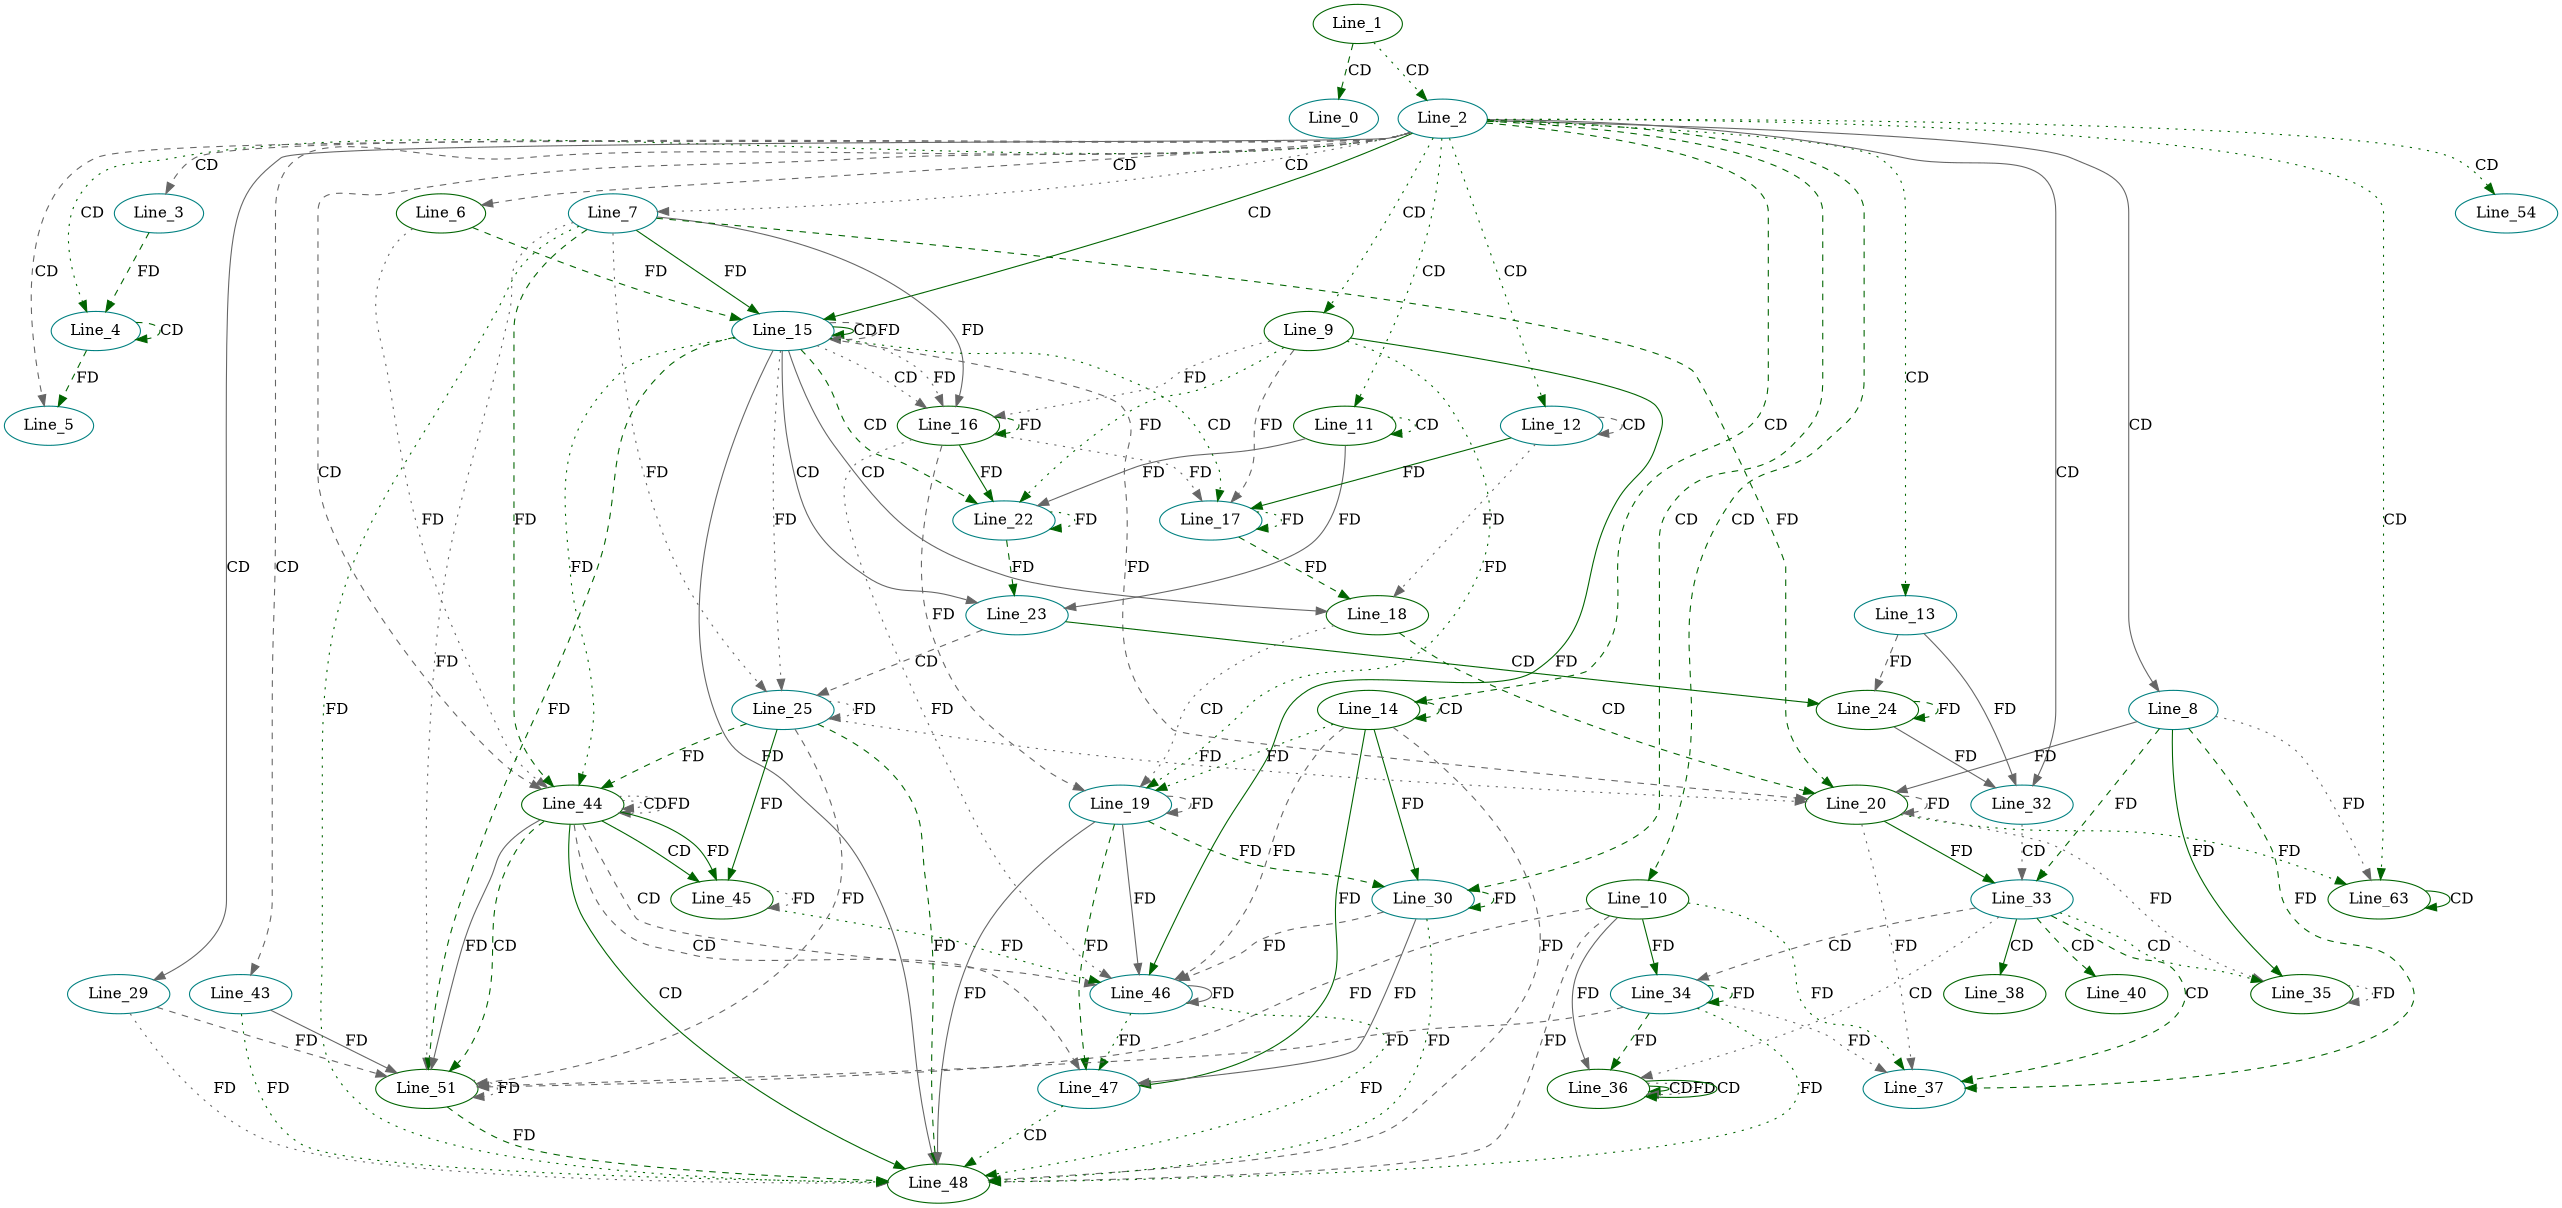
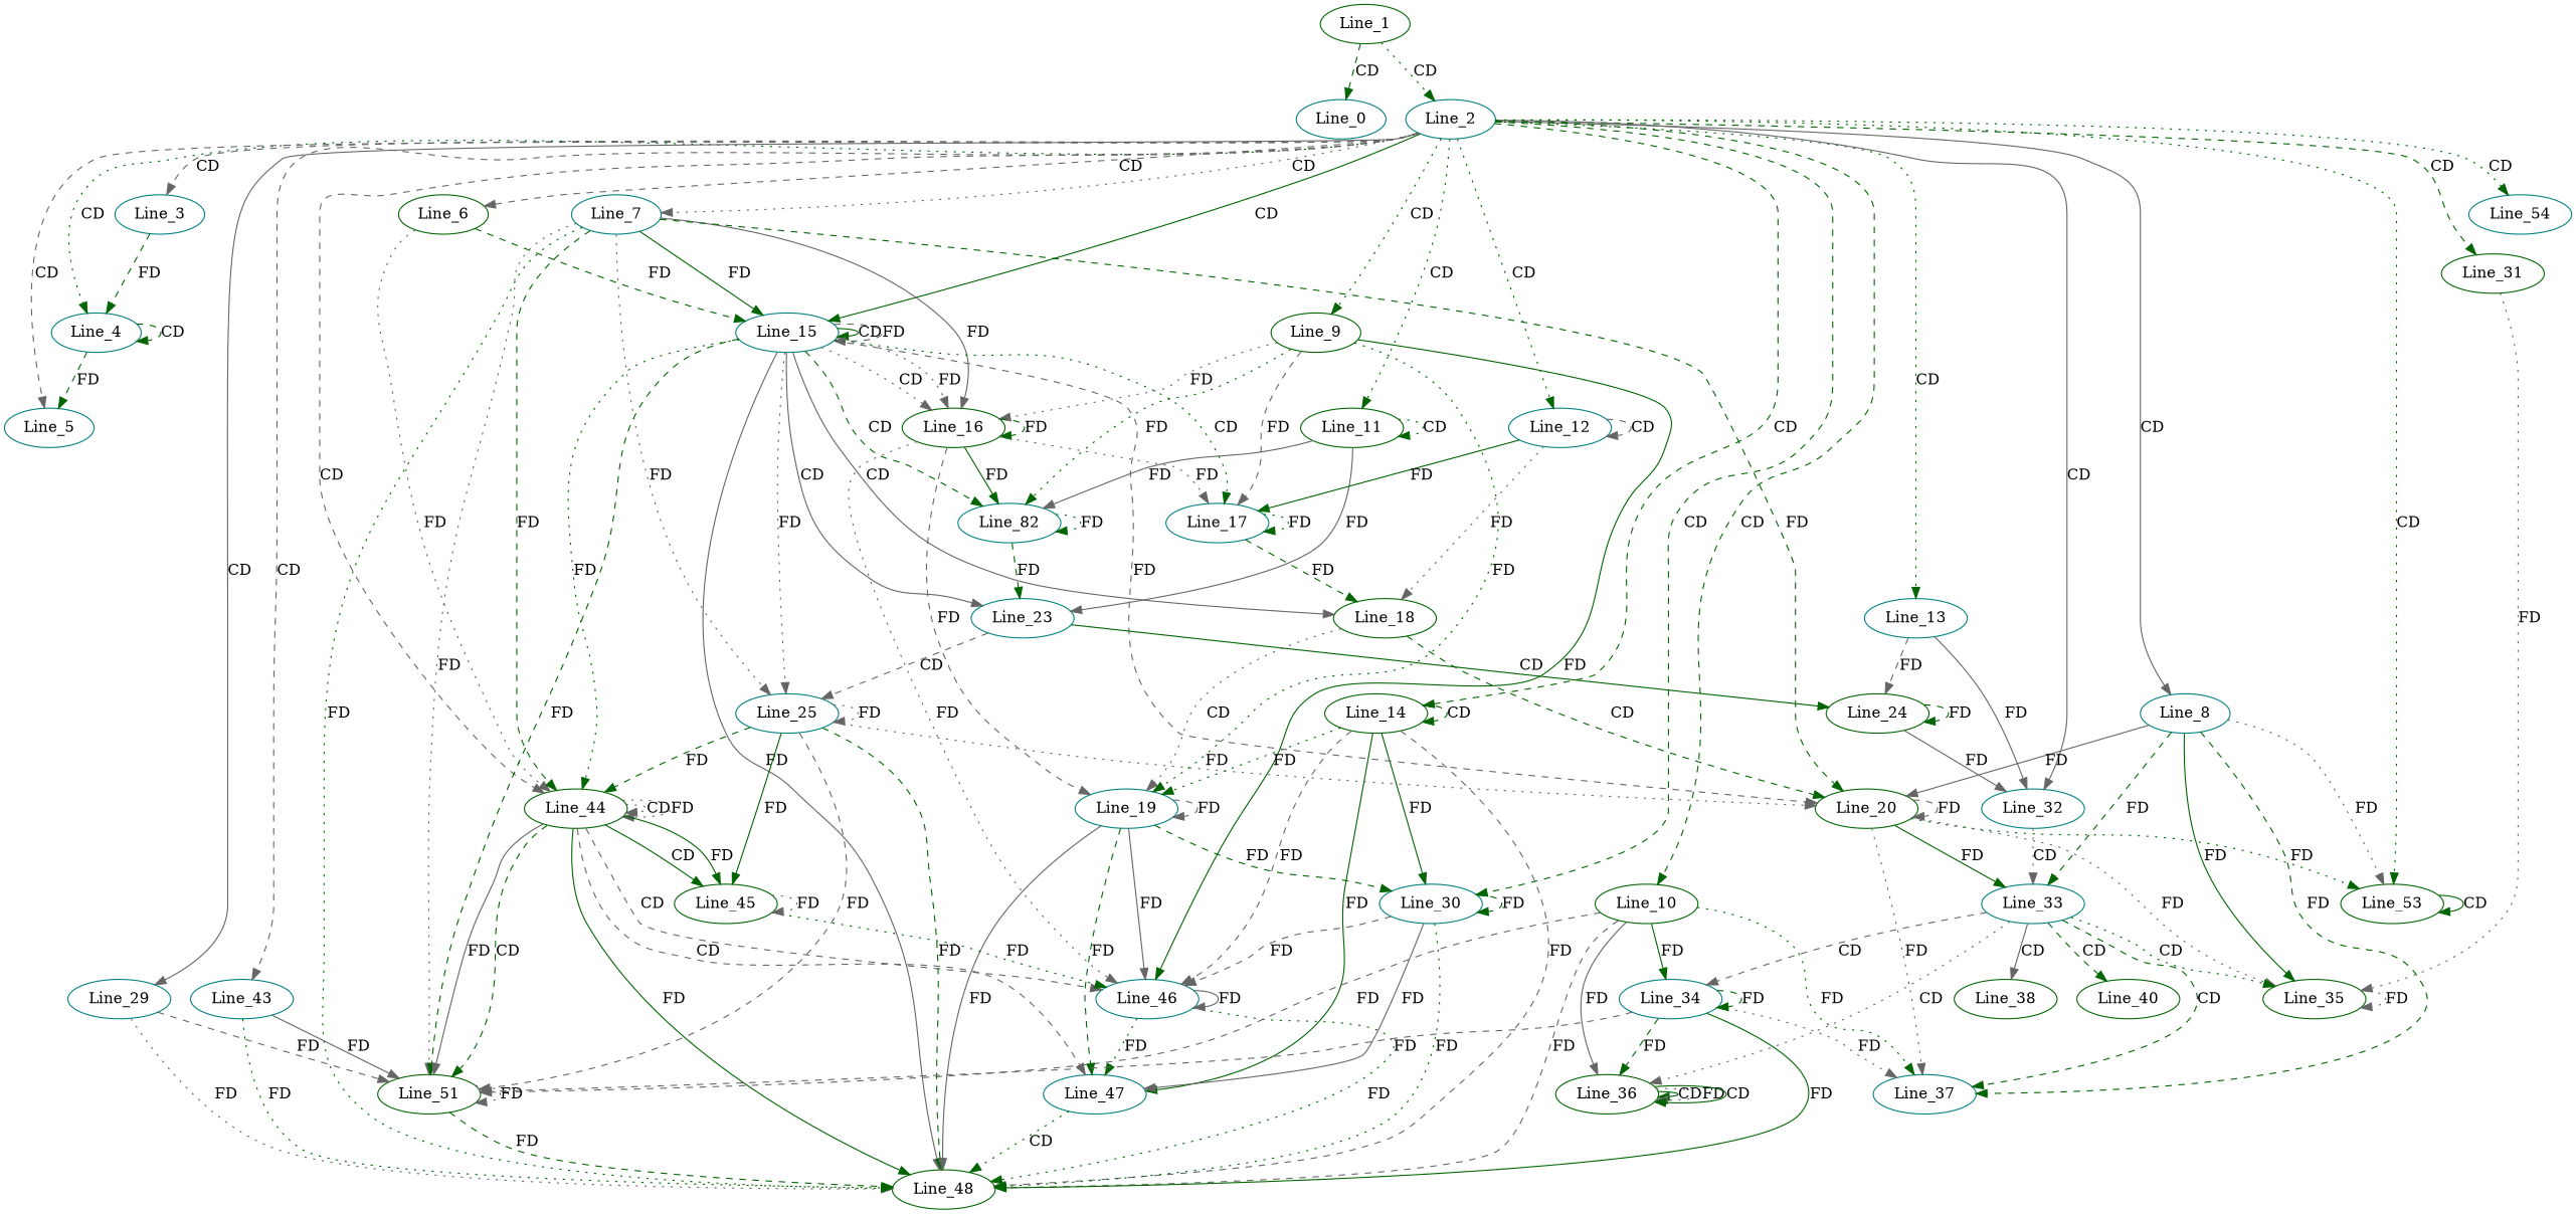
  digraph {
    node [color=teal]
    edge [color=darkgreen style=dashed]
    Line_1 [color=darkgreen]
    Line_0
    Line_2
    Line_3
    Line_4
    Line_5
    Line_6 [color=darkgreen]
    Line_7
    Line_8
    Line_9 [color=darkgreen]
    Line_10 [color=darkgreen]
    Line_11 [color=darkgreen]
    Line_12
    Line_13
    Line_14 [color=darkgreen]
    Line_15
    Line_29
    Line_30
+   Line_31 [color=darkgreen]
    Line_32
    Line_43
    Line_44 [color=darkgreen]
-   Line_53 [color=darkgreen label=Line_63]
+   Line_53 [color=darkgreen]
    Line_54
    Line_16 [color=darkgreen]
    Line_20 [color=darkgreen]
    Line_25
    Line_48 [color=darkgreen]
    Line_51 [color=darkgreen]
    Line_33
    Line_35 [color=darkgreen]
    Line_37
    Line_17
    Line_19
-   Line_22
+   Line_22 [label=Line_82]
    Line_46
    Line_34
    Line_36 [color=darkgreen]
    Line_23
    Line_18 [color=darkgreen]
    Line_24 [color=darkgreen]
    Line_47
    Line_45 [color=darkgreen]
    Line_38 [color=darkgreen]
    Line_40 [color=darkgreen]
    Line_1 -> Line_0 [label=CD]
    Line_1 -> Line_2 [label=CD style=dotted]
    Line_2 -> Line_3 [color=gray40 label=CD]
    Line_2 -> Line_4 [label=CD style=dotted]
    Line_2 -> Line_5 [color=gray40 label=CD]
    Line_2 -> Line_6 [color=gray40 label=CD]
    Line_2 -> Line_7 [color=gray40 label=CD style=dotted]
    Line_2 -> Line_8 [color=gray40 label=CD style=solid]
    Line_2 -> Line_9 [label=CD style=dotted]
    Line_2 -> Line_10 [label=CD]
    Line_2 -> Line_11 [label=CD style=dotted]
    Line_2 -> Line_12 [label=CD style=dotted]
    Line_2 -> Line_13 [label=CD style=dotted]
    Line_2 -> Line_14 [label=CD]
    Line_2 -> Line_15 [label=CD style=solid]
    Line_2 -> Line_29 [color=gray40 label=CD style=solid]
    Line_2 -> Line_30 [label=CD]
+   Line_2 -> Line_31 [label=CD]
    Line_2 -> Line_32 [color=gray40 label=CD style=solid]
    Line_2 -> Line_43 [color=gray40 label=CD]
    Line_2 -> Line_44 [color=gray40 label=CD]
    Line_2 -> Line_53 [label=CD style=dotted]
    Line_2 -> Line_54 [label=CD style=dotted]
    Line_3 -> Line_4 [label=FD]
    Line_4 -> Line_4 [label=CD]
    Line_4 -> Line_5 [label=FD]
    Line_6 -> Line_15 [label=FD]
    Line_6 -> Line_44 [color=gray40 label=FD style=dotted]
    Line_7 -> Line_15 [label=FD style=solid]
    Line_7 -> Line_44 [label=FD]
    Line_7 -> Line_16 [color=gray40 label=FD style=solid]
    Line_7 -> Line_20 [label=FD]
    Line_7 -> Line_25 [color=gray40 label=FD style=dotted]
    Line_7 -> Line_48 [label=FD style=dotted]
    Line_7 -> Line_51 [color=gray40 label=FD style=dotted]
    Line_8 -> Line_53 [color=gray40 label=FD style=dotted]
    Line_8 -> Line_20 [color=gray40 label=FD style=solid]
    Line_8 -> Line_33 [label=FD]
    Line_8 -> Line_35 [label=FD style=solid]
    Line_8 -> Line_37 [label=FD]
    Line_9 -> Line_16 [color=gray40 label=FD style=dotted]
    Line_9 -> Line_17 [color=gray40 label=FD]
    Line_9 -> Line_19 [label=FD style=dotted]
    Line_9 -> Line_22 [label=FD style=dotted]
    Line_9 -> Line_46 [label=FD style=solid]
    Line_10 -> Line_48 [color=gray40 label=FD]
    Line_10 -> Line_51 [color=gray40 label=FD]
    Line_10 -> Line_37 [label=FD style=dotted]
    Line_10 -> Line_34 [label=FD style=solid]
    Line_10 -> Line_36 [color=gray40 label=FD style=solid]
    Line_11 -> Line_11 [label=CD style=dotted]
    Line_11 -> Line_22 [color=gray40 label=FD style=solid]
    Line_11 -> Line_23 [color=gray40 label=FD style=solid]
    Line_12 -> Line_12 [color=gray40 label=CD]
    Line_12 -> Line_17 [label=FD style=solid]
    Line_12 -> Line_18 [color=gray40 label=FD style=dotted]
    Line_13 -> Line_32 [color=gray40 label=FD style=solid]
    Line_13 -> Line_24 [color=gray40 label=FD]
    Line_14 -> Line_14 [label=CD]
    Line_14 -> Line_30 [label=FD style=solid]
    Line_14 -> Line_48 [color=gray40 label=FD]
    Line_14 -> Line_19 [label=FD style=dotted]
    Line_14 -> Line_46 [color=gray40 label=FD]
    Line_14 -> Line_47 [label=FD style=solid]
    Line_15 -> Line_15 [label=CD style=solid]
    Line_15 -> Line_15 [color=gray40 label=FD]
    Line_15 -> Line_44 [label=FD style=dotted]
    Line_15 -> Line_16 [color=gray40 label=CD style=dotted]
    Line_15 -> Line_16 [color=gray40 label=FD style=dotted]
    Line_15 -> Line_20 [color=gray40 label=FD]
    Line_15 -> Line_25 [color=gray40 label=FD style=dotted]
    Line_15 -> Line_48 [color=gray40 label=FD style=solid]
    Line_15 -> Line_51 [label=FD]
    Line_15 -> Line_17 [label=CD style=dotted]
    Line_15 -> Line_22 [label=CD]
    Line_15 -> Line_23 [color=gray40 label=CD style=solid]
    Line_15 -> Line_18 [color=gray40 label=CD style=solid]
    Line_29 -> Line_48 [color=gray40 label=FD style=dotted]
    Line_29 -> Line_51 [color=gray40 label=FD]
    Line_30 -> Line_30 [label=FD]
    Line_30 -> Line_48 [label=FD style=dotted]
    Line_30 -> Line_46 [color=gray40 label=FD]
    Line_30 -> Line_47 [color=gray40 label=FD style=solid]
+   Line_31 -> Line_35 [color=gray40 label=FD style=dotted]
    Line_32 -> Line_33 [color=gray40 label=CD style=dotted]
    Line_43 -> Line_48 [label=FD style=dotted]
    Line_43 -> Line_51 [color=gray40 label=FD style=solid]
    Line_44 -> Line_44 [color=gray40 label=CD style=dotted]
    Line_44 -> Line_44 [color=gray40 label=FD style=dotted]
-   Line_44 -> Line_48 [label=CD style=solid]
+   Line_44 -> Line_48 [label=FD style=solid]
    Line_44 -> Line_51 [label=CD]
    Line_44 -> Line_51 [color=gray40 label=FD style=solid]
    Line_44 -> Line_46 [color=gray40 label=CD]
    Line_44 -> Line_47 [color=gray40 label=CD]
    Line_44 -> Line_45 [label=CD style=solid]
    Line_44 -> Line_45 [label=FD style=solid]
    Line_53 -> Line_53 [label=CD style=solid]
    Line_16 -> Line_16 [label=FD]
    Line_16 -> Line_17 [color=gray40 label=FD style=dotted]
    Line_16 -> Line_19 [color=gray40 label=FD]
    Line_16 -> Line_22 [label=FD style=solid]
    Line_16 -> Line_46 [color=gray40 label=FD style=dotted]
    Line_20 -> Line_53 [label=FD style=dotted]
    Line_20 -> Line_20 [color=gray40 label=FD]
    Line_20 -> Line_33 [label=FD style=solid]
    Line_20 -> Line_35 [color=gray40 label=FD style=dotted]
    Line_20 -> Line_37 [color=gray40 label=FD style=dotted]
    Line_25 -> Line_44 [label=FD]
    Line_25 -> Line_20 [color=gray40 label=FD style=dotted]
    Line_25 -> Line_25 [color=gray40 label=FD style=dotted]
    Line_25 -> Line_48 [label=FD]
    Line_25 -> Line_51 [color=gray40 label=FD]
    Line_25 -> Line_45 [label=FD style=solid]
    Line_51 -> Line_48 [label=FD]
    Line_51 -> Line_51 [color=gray40 label=FD style=dotted]
    Line_33 -> Line_35 [label=CD style=dotted]
    Line_33 -> Line_37 [label=CD]
    Line_33 -> Line_34 [color=gray40 label=CD]
    Line_33 -> Line_36 [color=gray40 label=CD style=dotted]
-   Line_33 -> Line_38 [label=CD style=solid]
+   Line_33 -> Line_38 [color=gray40 label=CD style=solid]
    Line_33 -> Line_40 [label=CD]
    Line_35 -> Line_35 [color=gray40 label=FD style=dotted]
    Line_17 -> Line_17 [label=FD style=dotted]
    Line_17 -> Line_18 [label=FD]
    Line_19 -> Line_30 [label=FD]
    Line_19 -> Line_48 [color=gray40 label=FD style=solid]
    Line_19 -> Line_19 [color=gray40 label=FD]
    Line_19 -> Line_46 [color=gray40 label=FD style=solid]
    Line_19 -> Line_47 [label=FD]
    Line_22 -> Line_22 [label=FD style=dotted]
    Line_22 -> Line_23 [label=FD]
    Line_46 -> Line_48 [label=FD style=dotted]
    Line_46 -> Line_46 [color=gray40 label=FD style=solid]
    Line_46 -> Line_47 [label=FD style=dotted]
-   Line_34 -> Line_48 [label=FD style=dotted]
+   Line_34 -> Line_48 [label=FD style=solid]
    Line_34 -> Line_51 [color=gray40 label=FD]
    Line_34 -> Line_37 [color=gray40 label=FD style=dotted]
    Line_34 -> Line_34 [label=FD]
    Line_34 -> Line_36 [label=FD]
    Line_36 -> Line_36 [label=CD style=solid]
    Line_36 -> Line_36 [color=gray40 label=FD style=dotted]
    Line_36 -> Line_36 [label=CD style=solid]
    Line_23 -> Line_25 [color=gray40 label=CD]
    Line_23 -> Line_24 [label=CD style=solid]
    Line_18 -> Line_20 [label=CD]
    Line_18 -> Line_19 [color=gray40 label=CD style=dotted]
    Line_24 -> Line_32 [color=gray40 label=FD style=solid]
    Line_24 -> Line_24 [label=FD]
    Line_47 -> Line_48 [label=CD style=dotted]
    Line_45 -> Line_46 [label=FD style=dotted]
    Line_45 -> Line_45 [color=gray40 label=FD style=dotted]
  }
